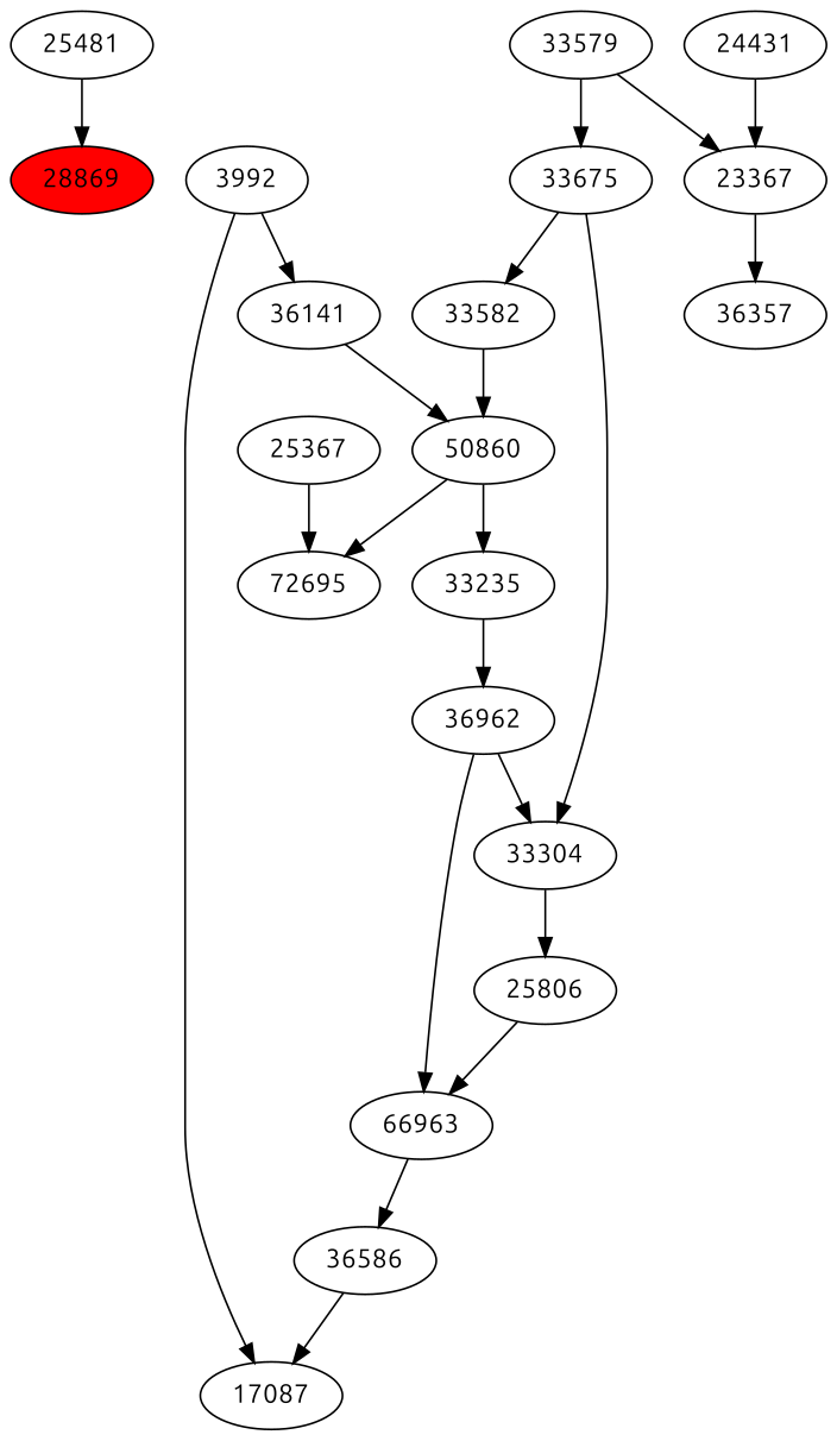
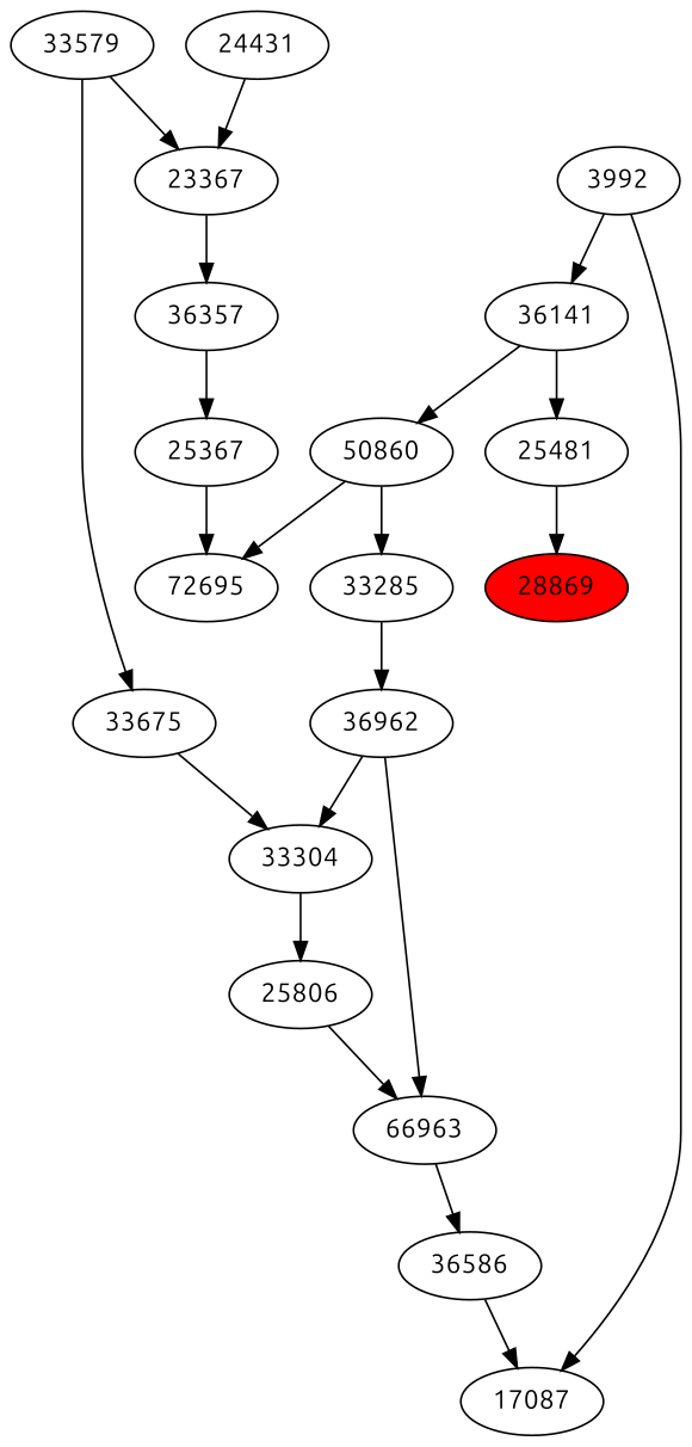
  strict digraph {
    fontname=Ubuntu
    node [fontname=Ubuntu]
    edge [fontname=Ubuntu]
    n1 [fillcolor=red label=28869 style=filled]
    n2 [label=25481]
    n3 [label=36141]
    n4 [label=50860]
    n5 [label=72695]
-   n6 [label=33235]
+   n6 [label=33285]
    n7 [label=36962]
    n8 [label=3992]
    n9 [label=17087]
-   n10 [label=33582]
    n11 [label=33675]
    n12 [label=33304]
    n13 [label=25806]
    n14 [label=36586]
    n15 [label=33579]
    n16 [label=23367]
    n17 [label=66963]
    n18 [label=36357]
    n19 [label=25367]
    n20 [label=24431]
    n2 -> n1
+   n3 -> n2
    n3 -> n4
    n4 -> n5
    n4 -> n6
    n6 -> n7
    n7 -> n12
    n7 -> n17
    n8 -> n3
    n8 -> n9
-   n10 -> n4
-   n11 -> n10
    n11 -> n12
    n12 -> n13
    n13 -> n17
    n14 -> n9
    n15 -> n11
    n15 -> n16
    n16 -> n18
    n17 -> n14
+   n18 -> n19
    n19 -> n5
    n20 -> n16
  }
